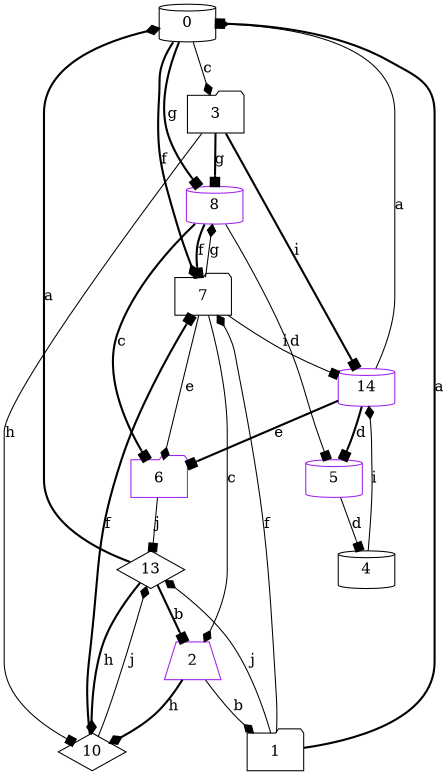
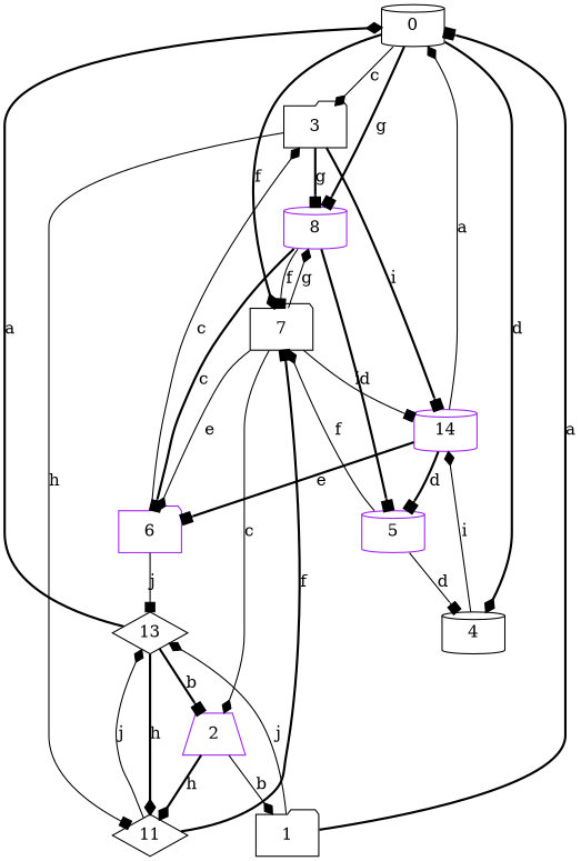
  strict digraph {
    node [color=black shape=cylinder]
    edge [arrowhead=diamond style=solid]
    0
    3 [shape=folder]
    4
    7 [shape=folder]
    8 [color=purple]
-   10 [shape=diamond]
+   10 [shape=diamond label=11]
    n7 [color=purple label=14]
    2 [color=purple shape=trapezium]
    6 [color=purple shape=folder]
    5 [color=purple]
    1 [shape=folder]
    13 [shape=diamond]
    0 -> 3 [label=c]
+   0 -> 4 [label=d style=bold]
    0 -> 7 [label=f style=bold]
    0 -> 8 [arrowhead=box label=g style=bold]
    3 -> 8 [arrowhead=box label=g style=bold]
    3 -> 10 [arrowhead=box label=h]
    3 -> n7 [arrowhead=box label=i style=bold]
    4 -> n7 [label=i]
    7 -> 8 [label=g]
    7 -> n7 [arrowhead=box label=i]
    7 -> 2 [label=c]
    7 -> 6 [label=e]
-   8 -> 7 [arrowhead=box label=f style=bold]
+   8 -> 7 [arrowhead=box label=f]
    8 -> 6 [arrowhead=box label=c style=bold]
-   8 -> 5 [arrowhead=box label=d]
+   8 -> 5 [arrowhead=box label=d style=bold]
    10 -> 7 [arrowhead=box label=f style=bold]
    10 -> 13 [label=j]
    n7 -> 0 [label=a]
    n7 -> 6 [arrowhead=box label=e style=bold]
    n7 -> 5 [arrowhead=box label=d style=bold]
    2 -> 10 [label=h style=bold]
    2 -> 1 [label=b]
+   6 -> 3 [label=c]
    6 -> 13 [arrowhead=box label=j]
    5 -> 4 [arrowhead=box label=d]
-   1 -> 7 [label=f]
+   5 -> 7 [label=f]
    1 -> 0 [arrowhead=box label=a style=bold]
    1 -> 13 [label=j]
    13 -> 0 [label=a style=bold]
    13 -> 10 [label=h style=bold]
    13 -> 2 [arrowhead=box label=b style=bold]
  }
